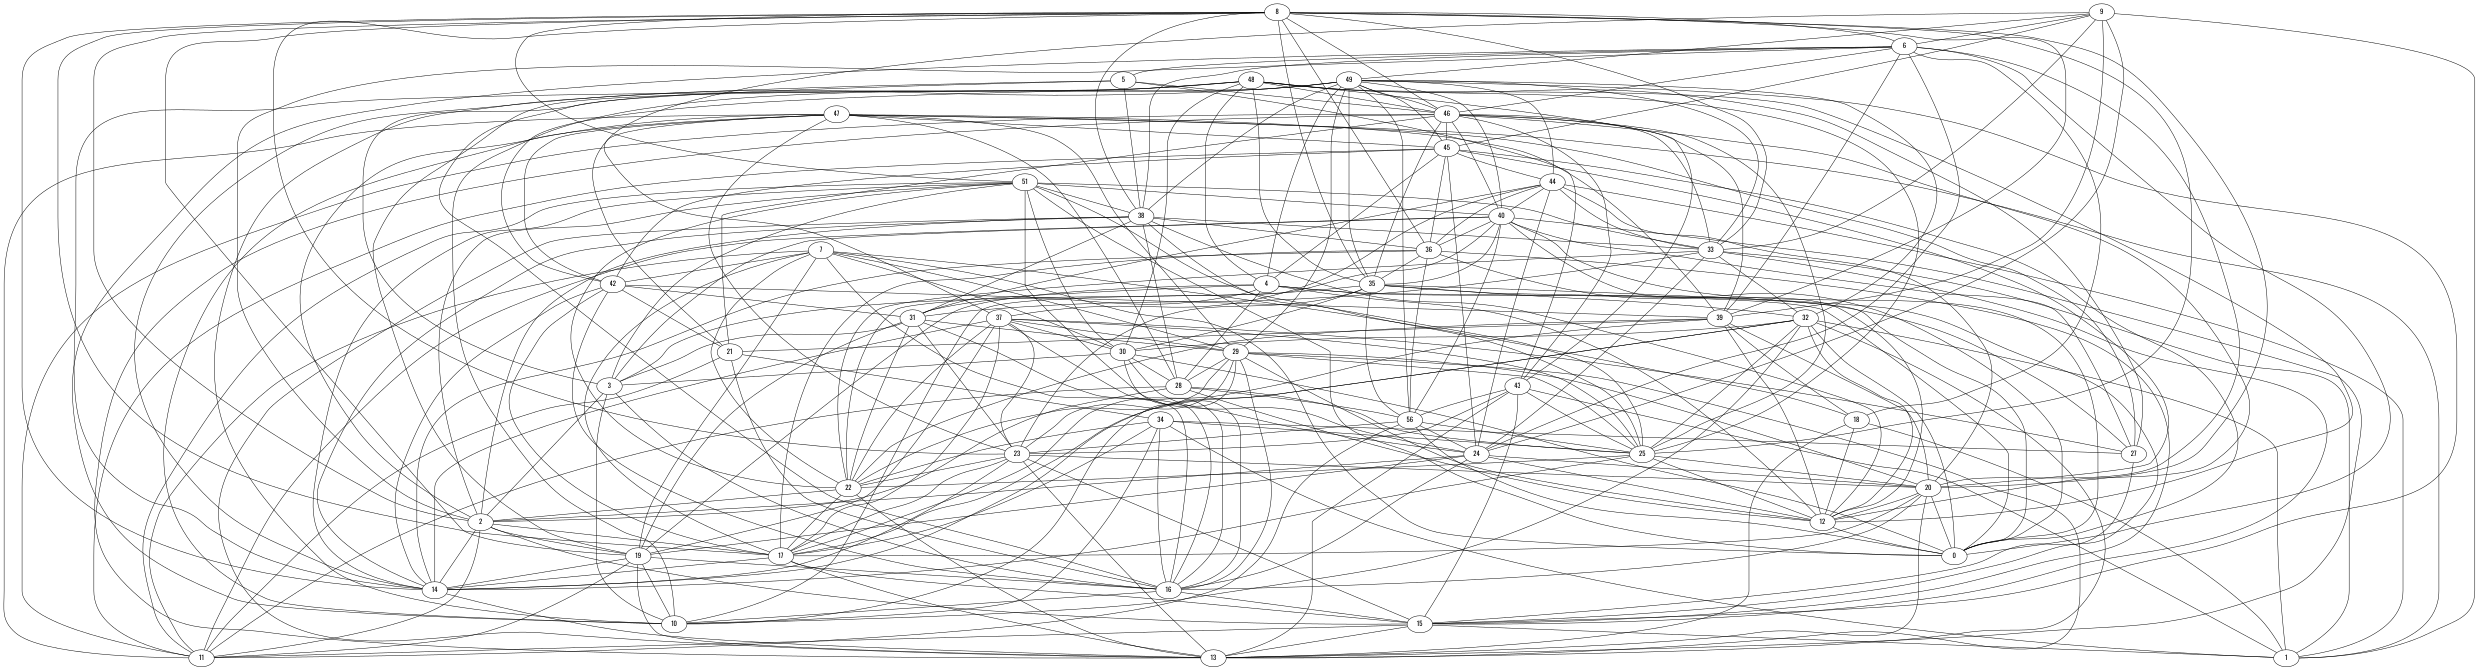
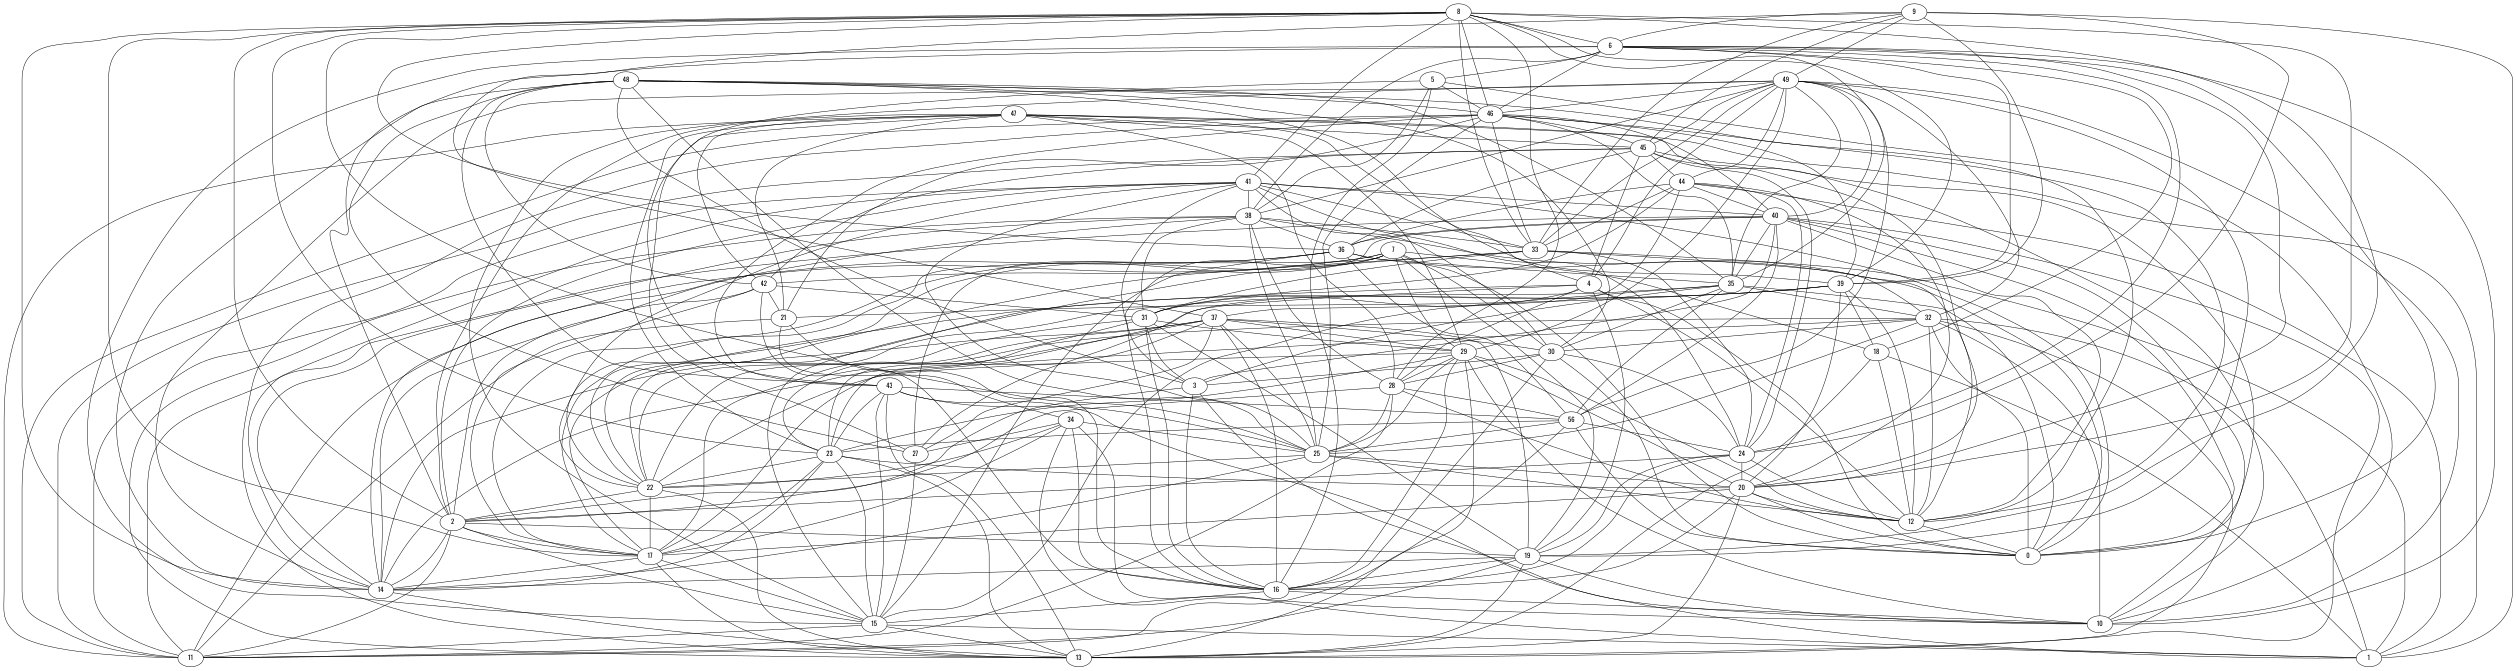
  digraph {
    fontname=Oswald
    node [fontname=Oswald]
    edge [color=black dir=none fontname=Oswald]
    38
    28
    33
    13
    25
    12
    36
    14
    31
    2
    n11 [label=56]
    11
    1
    15
    24
    22
    32
    9
    39
    6
    45
    49
    37
    18
    17
    21
    20
    46
    5
    10
    0
    4
    42
    44
    43
    40
    35
    23
    16
    29
    19
    3
    27
    30
    7
    48
    34
-   41 [label=51]
+   41
    47
    8
    subgraph sub_1 {
      38
      28
      33
      13
      25
      12
      36
      14
      31
      2
      n11
      11
      1
      15
      24
      22
      32
      9
      39
      6
      45
      49
      37
      18
      17
      21
      20
      46
      5
      10
      0
      4
      42
      44
      43
      40
      35
      23
      16
      29
      19
      3
      27
      30
      7
      48
      34
      41
      47
      8
    }
    38 -> 28
    38 -> 33
    38 -> 13
    38 -> 25
    38 -> 12
    38 -> 36
    38 -> 14
    38 -> 31
    38 -> 2
    28 -> 25
    28 -> 12
    28 -> 2
    28 -> n11
    28 -> 11
    33 -> 31
    33 -> 1
    33 -> 15
    33 -> 24
    33 -> 22
    33 -> 32
    25 -> 12
    25 -> 14
    25 -> 22
    25 -> 20
    12 -> 0
    36 -> 14
    36 -> n11
    36 -> 15
    36 -> 17
    36 -> 0
    36 -> 35
    14 -> 13
    31 -> 22
    31 -> 23
    31 -> 16
    31 -> 29
    31 -> 19
    31 -> 3
    2 -> 14
    2 -> 11
    2 -> 15
    2 -> 17
    2 -> 19
    n11 -> 25
    n11 -> 11
    n11 -> 24
    n11 -> 0
    n11 -> 23
    15 -> 13
    15 -> 11
    15 -> 1
    24 -> 12
    24 -> 2
    24 -> 20
    24 -> 16
    24 -> 19
    22 -> 13
    22 -> 2
    22 -> 17
    32 -> 13
    32 -> 25
    32 -> 12
    32 -> 14
    32 -> 1
    32 -> 17
    32 -> 10
    32 -> 0
    32 -> 30
    9 -> 33
    9 -> 1
    9 -> 24
    9 -> 39
    9 -> 6
    9 -> 45
    9 -> 49
    9 -> 37
    39 -> 12
    39 -> 22
    39 -> 18
    39 -> 17
    39 -> 21
    39 -> 20
    6 -> 38
    6 -> 2
+   6 -> 15
    6 -> 24
    6 -> 39
    6 -> 18
    6 -> 20
    6 -> 46
    6 -> 5
    6 -> 10
    6 -> 0
    45 -> 36
    45 -> 11
    45 -> 24
    45 -> 20
    45 -> 0
    45 -> 4
    45 -> 42
    45 -> 44
    49 -> 38
    49 -> 33
    49 -> 14
    49 -> n11
    49 -> 15
    49 -> 32
    49 -> 45
    49 -> 46
    49 -> 10
    49 -> 4
    49 -> 44
    49 -> 40
    49 -> 35
    49 -> 29
    49 -> 19
    37 -> 25
    37 -> 14
    37 -> 22
    37 -> 17
    37 -> 23
    37 -> 16
    37 -> 29
    37 -> 19
    37 -> 27
    37 -> 30
    18 -> 13
    18 -> 12
    18 -> 1
    17 -> 13
    17 -> 14
    17 -> 15
    21 -> 11
    21 -> 16
    21 -> 34
    20 -> 13
    20 -> 12
    20 -> 17
    20 -> 0
    20 -> 16
    46 -> 33
    46 -> 13
    46 -> 25
    46 -> 12
    46 -> 11
    46 -> 39
    46 -> 45
    46 -> 21
    46 -> 43
    46 -> 40
    46 -> 35
    5 -> 38
    5 -> 46
    5 -> 10
    5 -> 43
    5 -> 16
    4 -> 28
    4 -> 12
    4 -> 31
    4 -> 22
    4 -> 0
    4 -> 19
    4 -> 27
    42 -> 14
    42 -> 31
-   42 -> 39
    42 -> 17
    42 -> 21
    42 -> 16
    44 -> 33
    44 -> 36
    44 -> 31
    44 -> 1
    44 -> 24
    44 -> 37
    44 -> 20
    44 -> 40
    43 -> 13
    43 -> 25
    43 -> n11
    43 -> 1
    43 -> 15
    43 -> 23
    40 -> 13
    40 -> 12
    40 -> 36
    40 -> n11
    40 -> 11
    40 -> 10
    40 -> 0
    40 -> 35
    40 -> 3
    40 -> 27
    35 -> n11
    35 -> 15
    35 -> 32
    35 -> 0
    35 -> 23
    35 -> 3
    35 -> 30
    23 -> 13
    23 -> 14
    23 -> 15
    23 -> 22
    23 -> 17
    23 -> 20
    16 -> 15
    16 -> 10
    29 -> 28
    29 -> 13
    29 -> 25
    29 -> 12
    29 -> 22
    29 -> 20
    29 -> 10
    29 -> 23
    29 -> 16
    19 -> 13
    19 -> 14
    19 -> 11
    19 -> 10
    19 -> 16
    3 -> 2
    3 -> 10
    3 -> 16
    27 -> 15
    30 -> 28
    30 -> 24
    30 -> 0
    30 -> 16
    30 -> 3
    7 -> 11
    7 -> 22
    7 -> 18
    7 -> 17
    7 -> 0
    7 -> 42
    7 -> 16
    7 -> 29
    7 -> 19
    7 -> 30
    48 -> 25
    48 -> 12
    48 -> 14
    48 -> 46
    48 -> 4
    48 -> 42
    48 -> 43
    48 -> 35
    48 -> 3
    48 -> 27
    48 -> 30
    34 -> 25
    34 -> 1
    34 -> 22
    34 -> 17
    34 -> 10
    34 -> 16
    34 -> 27
    41 -> 38
    41 -> 33
    41 -> 25
    41 -> 14
    41 -> 2
    41 -> 11
    41 -> 24
    41 -> 22
    41 -> 0
    41 -> 40
    41 -> 3
    41 -> 30
    47 -> 28
    47 -> 2
    47 -> 11
    47 -> 1
    47 -> 39
    47 -> 45
    47 -> 21
    47 -> 10
    47 -> 42
    47 -> 23
    47 -> 29
    47 -> 27
-   8 -> 38
+   8 -> 28
    8 -> 33
    8 -> 25
    8 -> 36
    8 -> 14
    8 -> 2
    8 -> 39
    8 -> 6
    8 -> 17
    8 -> 20
    8 -> 46
    8 -> 35
    8 -> 23
    8 -> 19
    8 -> 41
  }
